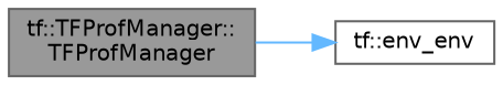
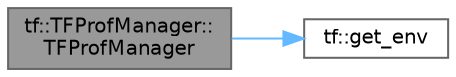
  digraph {
    rankdir=LR
    node [fontname=Helvetica fontsize=10 shape=box style=filled]
    n1 [color=gray40 fillcolor=grey60 fontcolor=black height=0.2 label="tf::TFProfManager::\lTFProfManager" width=0.4]
-   n2 [color=grey40 fillcolor=white height=0.2 label="tf::env_env" width=0.4]
+   n2 [color=grey40 fillcolor=white height=0.2 label="tf::get_env" width=0.4]
    n1 -> n2 [color=steelblue1 fontname=Helvetica fontsize=10 labelfontname=Helvetica labelfontsize=10 style=solid]
  }
